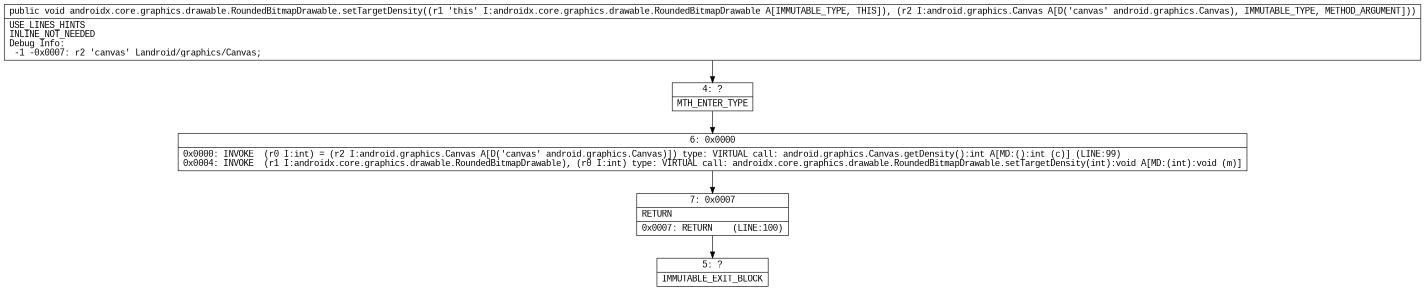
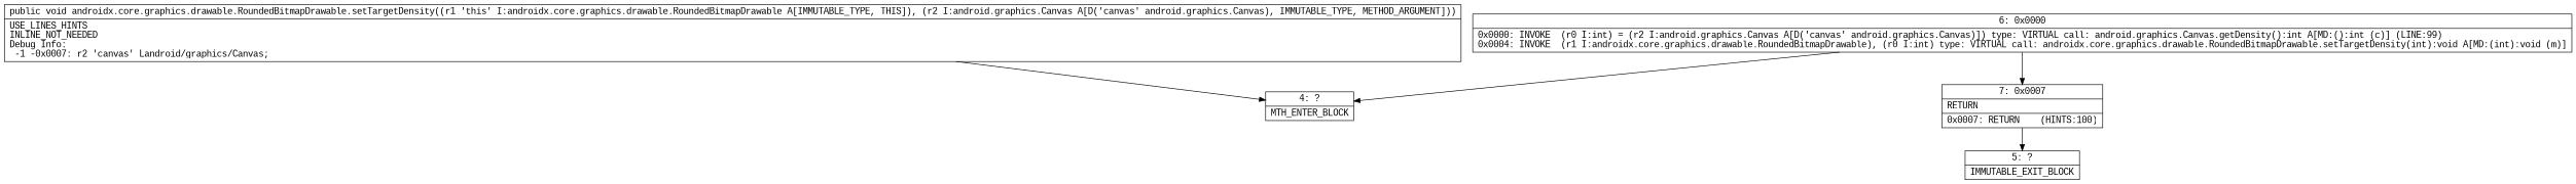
  digraph {
    fontname="Liberation Mono"
    node [fontname="Liberation Mono" shape=record]
    edge [fontname="Liberation Mono"]
-   n1 [label="{4\:\ ?|MTH_ENTER_TYPE\l}"]
+   n1 [label="{4\:\ ?|MTH_ENTER_BLOCK\l}"]
    n2 [label="{6\:\ 0x0000|0x0000: INVOKE  (r0 I:int) = (r2 I:android.graphics.Canvas A[D('canvas' android.graphics.Canvas)]) type: VIRTUAL call: android.graphics.Canvas.getDensity():int A[MD:():int (c)] (LINE:99)\l0x0004: INVOKE  (r1 I:androidx.core.graphics.drawable.RoundedBitmapDrawable), (r0 I:int) type: VIRTUAL call: androidx.core.graphics.drawable.RoundedBitmapDrawable.setTargetDensity(int):void A[MD:(int):void (m)]\l}"]
-   n3 [label="{7\:\ 0x0007|RETURN\l|0x0007: RETURN    (LINE:100)\l}"]
+   n3 [label="{7\:\ 0x0007|RETURN\l|0x0007: RETURN    (HINTS:100)\l}"]
    n4 [label="{5\:\ ?|IMMUTABLE_EXIT_BLOCK\l}"]
    n5 [label="{public void androidx.core.graphics.drawable.RoundedBitmapDrawable.setTargetDensity((r1 'this' I:androidx.core.graphics.drawable.RoundedBitmapDrawable A[IMMUTABLE_TYPE, THIS]), (r2 I:android.graphics.Canvas A[D('canvas' android.graphics.Canvas), IMMUTABLE_TYPE, METHOD_ARGUMENT]))  | USE_LINES_HINTS\lINLINE_NOT_NEEDED\lDebug Info:\l  \-1 \-0x0007: r2 'canvas' Landroid\/graphics\/Canvas;\l}"]
-   n1 -> n2
+   n2 -> n1
    n2 -> n3
    n3 -> n4
    n5 -> n1
  }
